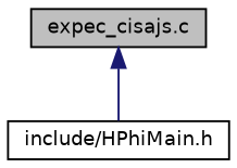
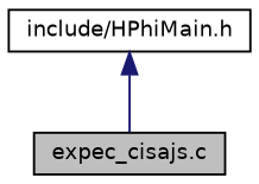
  digraph {
    node [color=black fontname=Helvetica fontsize=10 shape=record style=filled]
    n1 [fillcolor=grey75 fontcolor=black height=0.2 label="expec_cisajs.c" width=0.4]
    n2 [fillcolor=white height=0.2 label="include/HPhiMain.h" width=0.4]
-   n1 -> n2 [color=midnightblue dir=back fontname=Helvetica fontsize=10 labelfontname=Helvetica labelfontsize=10 style=solid]
+   n2 -> n1 [color=midnightblue dir=back fontname=Helvetica fontsize=10 labelfontname=Helvetica labelfontsize=10 style=solid]
  }
